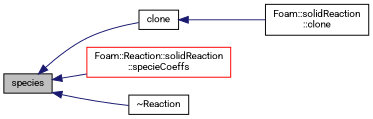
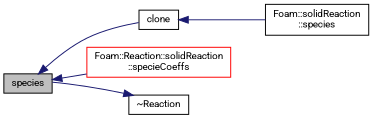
  digraph {
    fontname=Roboto
    rankdir=LR
    node [color=black fontname=Roboto fontsize=10 shape=record]
    edge [color=midnightblue dir=back fontname=Roboto fontsize=10 labelfontname=Helvetica labelfontsize=10 style=solid]
    n1 [fillcolor=grey75 fontcolor=black height=0.2 label=species style=filled width=0.4]
    n2 [height=0.2 label=clone width=0.4]
    n3 [color=red height=0.2 label="Foam::Reaction::solidReaction\l::specieCoeffs" width=0.4]
    n4 [height=0.2 label="~Reaction" width=0.4]
-   n5 [height=0.2 label="Foam::solidReaction\l::clone" width=0.4]
+   n5 [height=0.2 label="Foam::solidReaction\l::species" width=0.4]
    n1 -> n2
    n1 -> n3
-   n1 -> n4
+   n4 -> n1
    n2 -> n5
  }
